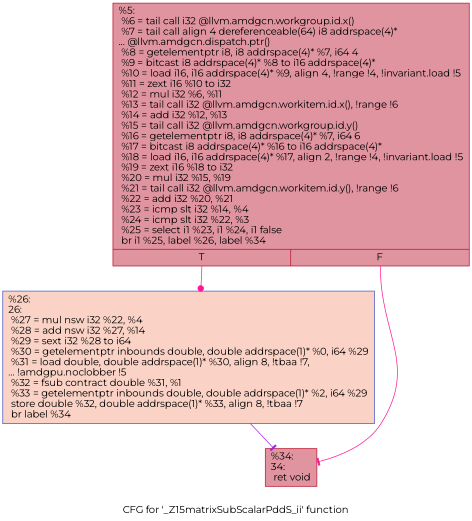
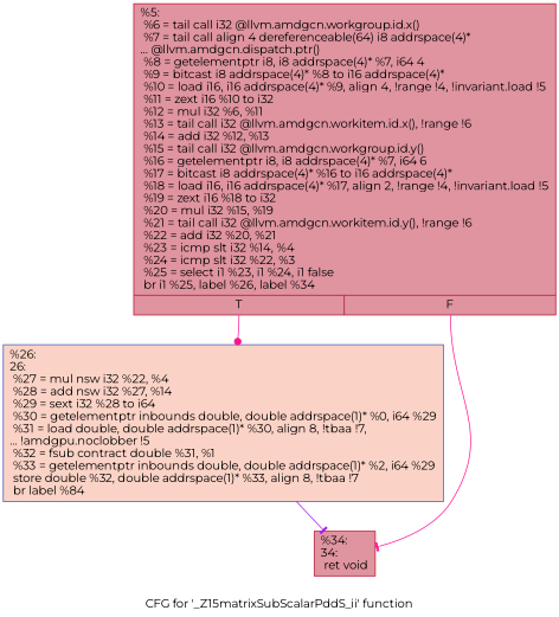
  digraph {
    label="CFG for '_Z15matrixSubScalarPddS_ii' function"
    fontname=Montserrat
    node [color="#b70d28ff" fillcolor="#b70d2870" shape=record style=filled fontname=Montserrat]
    edge [color=deeppink arrowhead=tee fontname=Montserrat]
    n1 [label="{%5:\l  %6 = tail call i32 @llvm.amdgcn.workgroup.id.x()\l  %7 = tail call align 4 dereferenceable(64) i8 addrspace(4)*\l... @llvm.amdgcn.dispatch.ptr()\l  %8 = getelementptr i8, i8 addrspace(4)* %7, i64 4\l  %9 = bitcast i8 addrspace(4)* %8 to i16 addrspace(4)*\l  %10 = load i16, i16 addrspace(4)* %9, align 4, !range !4, !invariant.load !5\l  %11 = zext i16 %10 to i32\l  %12 = mul i32 %6, %11\l  %13 = tail call i32 @llvm.amdgcn.workitem.id.x(), !range !6\l  %14 = add i32 %12, %13\l  %15 = tail call i32 @llvm.amdgcn.workgroup.id.y()\l  %16 = getelementptr i8, i8 addrspace(4)* %7, i64 6\l  %17 = bitcast i8 addrspace(4)* %16 to i16 addrspace(4)*\l  %18 = load i16, i16 addrspace(4)* %17, align 2, !range !4, !invariant.load !5\l  %19 = zext i16 %18 to i32\l  %20 = mul i32 %15, %19\l  %21 = tail call i32 @llvm.amdgcn.workitem.id.y(), !range !6\l  %22 = add i32 %20, %21\l  %23 = icmp slt i32 %14, %4\l  %24 = icmp slt i32 %22, %3\l  %25 = select i1 %23, i1 %24, i1 false\l  br i1 %25, label %26, label %34\l|{<s0>T|<s1>F}}"]
-   n2 [color="#3d50c3ff" fillcolor="#f59c7d70" label="{%26:\l26:                                               \l  %27 = mul nsw i32 %22, %4\l  %28 = add nsw i32 %27, %14\l  %29 = sext i32 %28 to i64\l  %30 = getelementptr inbounds double, double addrspace(1)* %0, i64 %29\l  %31 = load double, double addrspace(1)* %30, align 8, !tbaa !7,\l... !amdgpu.noclobber !5\l  %32 = fsub contract double %31, %1\l  %33 = getelementptr inbounds double, double addrspace(1)* %2, i64 %29\l  store double %32, double addrspace(1)* %33, align 8, !tbaa !7\l  br label %34\l}"]
+   n2 [color="#3d50c3ff" fillcolor="#f59c7d70" label="{%26:\l26:                                               \l  %27 = mul nsw i32 %22, %4\l  %28 = add nsw i32 %27, %14\l  %29 = sext i32 %28 to i64\l  %30 = getelementptr inbounds double, double addrspace(1)* %0, i64 %29\l  %31 = load double, double addrspace(1)* %30, align 8, !tbaa !7,\l... !amdgpu.noclobber !5\l  %32 = fsub contract double %31, %1\l  %33 = getelementptr inbounds double, double addrspace(1)* %2, i64 %29\l  store double %32, double addrspace(1)* %33, align 8, !tbaa !7\l  br label %84\l}"]
    n3 [label="{%34:\l34:                                               \l  ret void\l}"]
    n1 -> n2 [tailport=s0 arrowhead=dot]
    n1 -> n3 [tailport=s1]
    n2 -> n3 [color=purple]
  }
